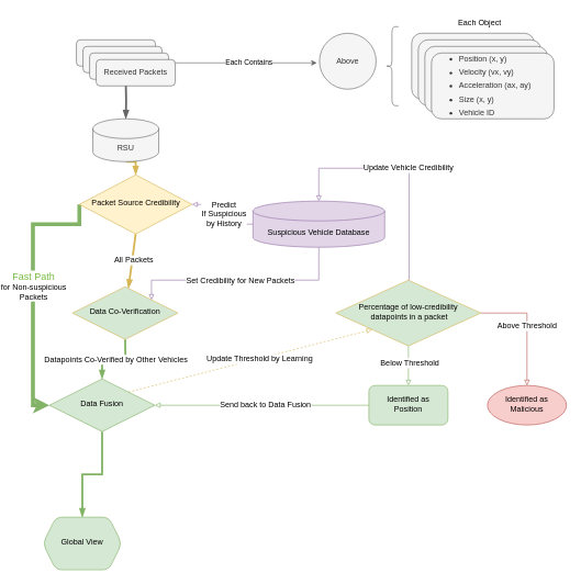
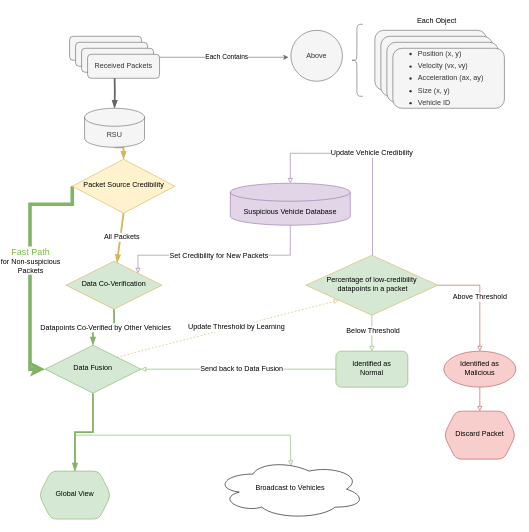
  <mxCell id="0" />
  <mxCell id="1" parent="0" />
  <mxCell id="2" value="Received Packets" style="rounded=1;whiteSpace=wrap;html=1;fontSize=12;glass=0;strokeWidth=1;shadow=0;fillColor=#f5f5f5;fontColor=#333333;strokeColor=#666666;" parent="1" vertex="1"><mxGeometry x="86" y="60" width="120" height="40" as="geometry" /></mxCell>
  <mxCell id="3" value="" style="rounded=0;html=1;jettySize=auto;orthogonalLoop=1;fontSize=11;endArrow=blockThin;endFill=1;strokeWidth=3;shadow=0;labelBackgroundColor=none;exitX=0.5;exitY=1;exitDx=0;exitDy=0;fillColor=#fff2cc;strokeColor=#d6b656;" parent="1" source="46" target="5" edge="1"><mxGeometry y="20" relative="1" as="geometry"><mxPoint as="offset" /><mxPoint x="161" y="280" as="sourcePoint" /></mxGeometry></mxCell>
  <mxCell id="4" value="All Packets" style="edgeLabel;html=1;align=center;verticalAlign=middle;resizable=0;points=[];fontSize=12;" vertex="1" connectable="0" parent="3"><mxGeometry x="-0.045" y="2" relative="1" as="geometry"><mxPoint as="offset" /></mxGeometry></mxCell>
  <mxCell id="5" value="Data Co-Verification" style="rhombus;whiteSpace=wrap;html=1;shadow=0;fontFamily=Helvetica;fontSize=12;align=center;strokeWidth=1;spacing=6;spacingTop=-4;fillColor=#d5e8d4;strokeColor=#d6b656;" parent="1" vertex="1"><mxGeometry x="80" y="435" width="160" height="80" as="geometry" /></mxCell>
  <mxCell id="6" value="&lt;ul style=&quot;line-height: 170%;&quot;&gt;&lt;li&gt;Position (x, y)&lt;br&gt;&lt;/li&gt;&lt;li&gt;Velocity (vx, vy)&lt;br&gt;&lt;/li&gt;&lt;li&gt;Acceleration (ax, ay)&lt;br&gt;&lt;/li&gt;&lt;li&gt;Size (x, y)&lt;br&gt;&lt;/li&gt;&lt;/ul&gt;" style="whiteSpace=wrap;html=1;rounded=1;glass=0;strokeWidth=1;shadow=0;align=left;fillColor=#f5f5f5;fontColor=#333333;strokeColor=#666666;" parent="1" vertex="1"><mxGeometry x="595" y="50" width="186" height="100" as="geometry" /></mxCell>
  <mxCell id="7" value="Each Object" style="text;html=1;align=center;verticalAlign=middle;resizable=0;points=[];autosize=1;strokeColor=none;fillColor=none;" parent="1" vertex="1"><mxGeometry x="653" y="20" width="90" height="30" as="geometry" /></mxCell>
  <mxCell id="8" value="&lt;ul style=&quot;line-height: 170%;&quot;&gt;&lt;li&gt;Position (x, y)&lt;br&gt;&lt;/li&gt;&lt;li&gt;Velocity (vx, vy)&lt;br&gt;&lt;/li&gt;&lt;li&gt;Acceleration (ax, ay)&lt;br&gt;&lt;/li&gt;&lt;li&gt;Size (x, y)&lt;br&gt;&lt;/li&gt;&lt;/ul&gt;" style="whiteSpace=wrap;html=1;rounded=1;glass=0;strokeWidth=1;shadow=0;align=left;fillColor=#f5f5f5;fontColor=#333333;strokeColor=#666666;" parent="1" vertex="1"><mxGeometry x="605" y="60" width="186" height="100" as="geometry" /></mxCell>
  <mxCell id="9" value="&lt;ul style=&quot;line-height: 170%;&quot;&gt;&lt;li&gt;Position (x, y)&lt;br&gt;&lt;/li&gt;&lt;li&gt;Velocity (vx, vy)&lt;br&gt;&lt;/li&gt;&lt;li&gt;Acceleration (ax, ay)&lt;br&gt;&lt;/li&gt;&lt;li&gt;Size (x, y)&lt;br&gt;&lt;/li&gt;&lt;/ul&gt;" style="whiteSpace=wrap;html=1;rounded=1;glass=0;strokeWidth=1;shadow=0;align=left;fillColor=#f5f5f5;fontColor=#333333;strokeColor=#666666;" parent="1" vertex="1"><mxGeometry x="615" y="70" width="186" height="100" as="geometry" /></mxCell>
  <mxCell id="10" value="&lt;ul style=&quot;line-height: 170%;&quot;&gt;&lt;li&gt;Position (x, y)&lt;br&gt;&lt;/li&gt;&lt;li&gt;Velocity (vx, vy)&lt;br&gt;&lt;/li&gt;&lt;li&gt;Acceleration (ax, ay)&lt;br&gt;&lt;/li&gt;&lt;li&gt;Size (x, y)&lt;br&gt;&lt;/li&gt;&lt;li&gt;Vehicle ID&lt;/li&gt;&lt;/ul&gt;" style="whiteSpace=wrap;html=1;rounded=1;glass=0;strokeWidth=1;shadow=0;align=left;fillColor=#f5f5f5;fontColor=#333333;strokeColor=#666666;" parent="1" vertex="1"><mxGeometry x="625" y="80" width="186" height="100" as="geometry" /></mxCell>
  <mxCell id="11" value="Above" style="ellipse;whiteSpace=wrap;html=1;rounded=1;glass=0;strokeWidth=1;shadow=0;fillColor=#f5f5f5;fontColor=#333333;strokeColor=#666666;" parent="1" vertex="1"><mxGeometry x="455" y="50" width="86" height="85" as="geometry" /></mxCell>
  <mxCell id="12" value="" style="shape=curlyBracket;whiteSpace=wrap;html=1;rounded=1;flipH=1;labelPosition=right;verticalLabelPosition=middle;align=left;verticalAlign=middle;size=0.5;direction=west;fillColor=#f5f5f5;fontColor=#333333;strokeColor=#666666;" parent="1" vertex="1"><mxGeometry x="555" y="40" width="20" height="120" as="geometry" /></mxCell>
  <mxCell id="13" value="Received Packets" style="rounded=1;whiteSpace=wrap;html=1;fontSize=12;glass=0;strokeWidth=1;shadow=0;fillColor=#f5f5f5;fontColor=#333333;strokeColor=#666666;" parent="1" vertex="1"><mxGeometry x="96" y="70" width="120" height="40" as="geometry" /></mxCell>
  <mxCell id="14" value="Received Packets" style="rounded=1;whiteSpace=wrap;html=1;fontSize=12;glass=0;strokeWidth=1;shadow=0;fillColor=#f5f5f5;fontColor=#333333;strokeColor=#666666;" parent="1" vertex="1"><mxGeometry x="106" y="80" width="120" height="40" as="geometry" /></mxCell>
  <mxCell id="15" value="" style="edgeStyle=orthogonalEdgeStyle;rounded=0;orthogonalLoop=1;jettySize=auto;html=1;exitX=1;exitY=0.25;exitDx=0;exitDy=0;fillColor=#f5f5f5;strokeColor=#666666;" parent="1" source="14" edge="1"><mxGeometry relative="1" as="geometry"><mxPoint x="451" y="95" as="targetPoint" /><Array as="points"><mxPoint x="226" y="95" /></Array></mxGeometry></mxCell>
  <mxCell id="16" value="Each Contains" style="edgeLabel;html=1;align=center;verticalAlign=middle;resizable=0;points=[];" parent="15" vertex="1" connectable="0"><mxGeometry x="0.097" y="3" relative="1" as="geometry"><mxPoint y="1" as="offset" /></mxGeometry></mxCell>
  <mxCell id="17" value="" style="edgeStyle=orthogonalEdgeStyle;rounded=0;orthogonalLoop=1;jettySize=auto;html=1;endArrow=blockThin;endFill=1;entryX=0.5;entryY=0;entryDx=0;entryDy=0;entryPerimeter=0;fillColor=#f5f5f5;strokeColor=#666666;strokeWidth=3;" parent="1" target="20" edge="1"><mxGeometry relative="1" as="geometry"><mxPoint x="161" y="125" as="sourcePoint" /><mxPoint x="161" y="180" as="targetPoint" /><Array as="points" /></mxGeometry></mxCell>
  <mxCell id="18" value="Received Packets" style="rounded=1;whiteSpace=wrap;html=1;fontSize=12;glass=0;strokeWidth=1;shadow=0;fillColor=#f5f5f5;fontColor=#333333;strokeColor=#666666;" parent="1" vertex="1"><mxGeometry x="116" y="90" width="120" height="40" as="geometry" /></mxCell>
  <mxCell id="19" style="edgeStyle=orthogonalEdgeStyle;rounded=0;orthogonalLoop=1;jettySize=auto;html=1;exitX=0.5;exitY=1;exitDx=0;exitDy=0;exitPerimeter=0;entryX=0.5;entryY=0;entryDx=0;entryDy=0;strokeWidth=3;fontSize=12;endArrow=blockThin;endFill=1;fillColor=#fff2cc;strokeColor=#d6b656;" edge="1" parent="1" source="20" target="46"><mxGeometry relative="1" as="geometry" /></mxCell>
  <mxCell id="20" value="RSU" style="shape=cylinder3;whiteSpace=wrap;html=1;boundedLbl=1;backgroundOutline=1;size=15;fillColor=#f5f5f5;fontColor=#333333;strokeColor=#666666;" parent="1" vertex="1"><mxGeometry x="111" y="180" width="100" height="65" as="geometry" /></mxCell>
  <mxCell id="21" value="" style="rounded=0;html=1;jettySize=auto;orthogonalLoop=1;fontSize=11;endArrow=blockThin;endFill=1;strokeWidth=3;shadow=0;labelBackgroundColor=none;edgeStyle=orthogonalEdgeStyle;fillColor=#d5e8d4;strokeColor=#82b366;" parent="1" target="25" edge="1"><mxGeometry y="20" relative="1" as="geometry"><mxPoint as="offset" /><mxPoint x="160" y="515" as="sourcePoint" /></mxGeometry></mxCell>
  <mxCell id="22" value="&lt;font style=&quot;font-size: 12px;&quot;&gt;Datapoints Co-Verified by Other Vehicles&lt;/font&gt;" style="edgeLabel;html=1;align=center;verticalAlign=middle;resizable=0;points=[];" parent="21" vertex="1" connectable="0"><mxGeometry x="-0.029" relative="1" as="geometry"><mxPoint as="offset" /></mxGeometry></mxCell>
  <mxCell id="23" value="" style="edgeStyle=orthogonalEdgeStyle;rounded=0;orthogonalLoop=1;jettySize=auto;html=1;fontSize=12;endArrow=blockThin;endFill=1;entryX=0.5;entryY=0;entryDx=0;entryDy=0;fillColor=#d5e8d4;strokeColor=#82b366;strokeWidth=3;" parent="1" source="25" target="37" edge="1"><mxGeometry relative="1" as="geometry"><mxPoint x="160" y="715" as="targetPoint" /></mxGeometry></mxCell>
  <mxCell id="24" value="&lt;font style=&quot;font-size: 12px;&quot;&gt;Update Threshold by Learning&lt;/font&gt;" style="rounded=0;orthogonalLoop=1;jettySize=auto;html=1;exitX=1;exitY=0;exitDx=0;exitDy=0;entryX=0;entryY=1;entryDx=0;entryDy=0;endArrow=block;endFill=0;dashed=1;fillColor=#fff2cc;strokeColor=#d6b656;" edge="1" parent="1" source="25" target="30"><mxGeometry x="0.073" y="-1" relative="1" as="geometry"><mxPoint as="offset" /></mxGeometry></mxCell>
  <mxCell id="25" value="Data Fusion" style="rhombus;whiteSpace=wrap;html=1;shadow=0;fontFamily=Helvetica;fontSize=12;align=center;strokeWidth=1;spacing=6;spacingTop=-4;fillColor=#d5e8d4;strokeColor=#82b366;" parent="1" vertex="1"><mxGeometry x="45" y="575" width="160" height="80" as="geometry" /></mxCell>
  <mxCell id="26" value="Above Threshold" style="edgeStyle=orthogonalEdgeStyle;rounded=0;orthogonalLoop=1;jettySize=auto;html=1;fontSize=12;endArrow=block;endFill=0;fillColor=#f8cecc;strokeColor=#b85450;" parent="1" source="30" target="32" edge="1"><mxGeometry relative="1" as="geometry" /></mxCell>
  <mxCell id="27" value="" style="edgeStyle=orthogonalEdgeStyle;rounded=0;orthogonalLoop=1;jettySize=auto;html=1;fontSize=12;endArrow=block;endFill=0;fillColor=#d5e8d4;strokeColor=#82b366;" parent="1" source="30" target="34" edge="1"><mxGeometry relative="1" as="geometry" /></mxCell>
  <mxCell id="28" value="Below Threshold" style="edgeLabel;html=1;align=center;verticalAlign=middle;resizable=0;points=[];fontSize=12;" parent="27" vertex="1" connectable="0"><mxGeometry x="-0.18" y="1" relative="1" as="geometry"><mxPoint as="offset" /></mxGeometry></mxCell>
  <mxCell id="29" value="Update Vehicle Credibility" style="edgeStyle=orthogonalEdgeStyle;rounded=0;orthogonalLoop=1;jettySize=auto;html=1;fontSize=12;endArrow=block;endFill=0;entryX=0.5;entryY=0;entryDx=0;entryDy=0;entryPerimeter=0;fillColor=#e1d5e7;strokeColor=#9673a6;" edge="1" parent="1" source="30" target="43"><mxGeometry x="-0.046" relative="1" as="geometry"><mxPoint x="590" y="235" as="targetPoint" /><Array as="points"><mxPoint x="591" y="255" /><mxPoint x="454" y="255" /></Array><mxPoint as="offset" /></mxGeometry></mxCell>
  <mxCell id="30" value="Percentage of low-credibility&lt;br&gt;&amp;nbsp;datapoints in a packet" style="rhombus;whiteSpace=wrap;html=1;shadow=0;fontFamily=Helvetica;fontSize=12;align=center;strokeWidth=1;spacing=6;spacingTop=-4;fillColor=#d5e8d4;strokeColor=#d6b656;" parent="1" vertex="1"><mxGeometry x="480" y="425" width="220" height="100" as="geometry" /></mxCell>
+ <mxCell id="31" value="" style="edgeStyle=orthogonalEdgeStyle;rounded=0;orthogonalLoop=1;jettySize=auto;html=1;fontSize=12;endArrow=block;endFill=0;fillColor=#f8cecc;strokeColor=#b85450;" parent="1" source="32" target="35" edge="1"><mxGeometry relative="1" as="geometry" /></mxCell>
  <mxCell id="32" value="Identified as Malicious" style="ellipse;whiteSpace=wrap;html=1;shadow=0;strokeWidth=1;spacing=6;spacingTop=-4;fillColor=#f8cecc;strokeColor=#b85450;" parent="1" vertex="1"><mxGeometry x="710" y="585" width="120" height="60" as="geometry" /></mxCell>
  <mxCell id="33" value="Send back to Data Fusion" style="edgeStyle=orthogonalEdgeStyle;rounded=0;orthogonalLoop=1;jettySize=auto;html=1;exitX=0;exitY=0.5;exitDx=0;exitDy=0;entryX=1;entryY=0.5;entryDx=0;entryDy=0;fontSize=12;endArrow=block;endFill=0;fillColor=#d5e8d4;strokeColor=#82b366;" parent="1" source="34" target="25" edge="1"><mxGeometry x="-0.035" relative="1" as="geometry"><mxPoint as="offset" /></mxGeometry></mxCell>
- <mxCell id="34" value="Identified as&lt;br&gt;&amp;nbsp;Position&amp;nbsp;" style="rounded=1;whiteSpace=wrap;html=1;shadow=0;strokeWidth=1;spacing=6;spacingTop=-4;fillColor=#d5e8d4;strokeColor=#82b366;" parent="1" vertex="1"><mxGeometry x="530" y="585" width="120" height="60" as="geometry" /></mxCell>
+ <mxCell id="34" value="Identified as&lt;br&gt;&amp;nbsp;Normal&amp;nbsp;" style="rounded=1;whiteSpace=wrap;html=1;shadow=0;strokeWidth=1;spacing=6;spacingTop=-4;fillColor=#d5e8d4;strokeColor=#82b366;" parent="1" vertex="1"><mxGeometry x="530" y="585" width="120" height="60" as="geometry" /></mxCell>
+ <mxCell id="35" value="Discard Packet" style="shape=hexagon;perimeter=hexagonPerimeter2;whiteSpace=wrap;html=1;fixedSize=1;rounded=1;shadow=0;strokeWidth=1;spacing=6;spacingTop=-4;fillColor=#f8cecc;strokeColor=#b85450;" parent="1" vertex="1"><mxGeometry x="710" y="685" width="120" height="80" as="geometry" /></mxCell>
+ <mxCell id="36" value="" style="edgeStyle=orthogonalEdgeStyle;rounded=0;orthogonalLoop=1;jettySize=auto;html=1;fontSize=12;endArrow=block;endFill=0;fillColor=#d5e8d4;strokeColor=#82b366;entryX=0.504;entryY=0.11;entryDx=0;entryDy=0;entryPerimeter=0;" parent="1" source="37" target="38" edge="1"><mxGeometry relative="1" as="geometry"><Array as="points"><mxPoint x="454" y="725" /></Array></mxGeometry></mxCell>
  <mxCell id="37" value="Global View" style="shape=hexagon;perimeter=hexagonPerimeter2;whiteSpace=wrap;html=1;fixedSize=1;rounded=1;shadow=0;strokeWidth=1;spacing=6;spacingTop=-4;fillColor=#d5e8d4;strokeColor=#82b366;" parent="1" vertex="1"><mxGeometry x="35" y="785" width="120" height="80" as="geometry" /></mxCell>
+ <mxCell id="38" value="Broadcast to Vehicles" style="ellipse;shape=cloud;whiteSpace=wrap;html=1;rounded=1;shadow=0;strokeWidth=1;spacing=6;spacingTop=-4;" parent="1" vertex="1"><mxGeometry x="329" y="765" width="250" height="100" as="geometry" /></mxCell>
  <mxCell id="39" style="edgeStyle=orthogonalEdgeStyle;rounded=0;orthogonalLoop=1;jettySize=auto;html=1;entryX=1;entryY=0;entryDx=0;entryDy=0;fontSize=12;endArrow=block;endFill=0;exitX=0.5;exitY=1;exitDx=0;exitDy=0;exitPerimeter=0;fillColor=#e1d5e7;strokeColor=#9673a6;" edge="1" parent="1" source="43" target="5"><mxGeometry relative="1" as="geometry"><mxPoint x="410" y="365" as="sourcePoint" /><mxPoint x="200" y="445" as="targetPoint" /><Array as="points"><mxPoint x="454" y="425" /><mxPoint x="200" y="425" /></Array></mxGeometry></mxCell>
  <mxCell id="40" value="Set Credibility for New Packets" style="edgeLabel;html=1;align=center;verticalAlign=middle;resizable=0;points=[];fontSize=12;" vertex="1" connectable="0" parent="39"><mxGeometry x="-0.421" relative="1" as="geometry"><mxPoint x="-73" as="offset" /></mxGeometry></mxCell>
- <mxCell id="41" style="edgeStyle=orthogonalEdgeStyle;rounded=0;orthogonalLoop=1;jettySize=auto;html=1;exitX=0;exitY=0.5;exitDx=0;exitDy=0;exitPerimeter=0;entryX=1;entryY=0.5;entryDx=0;entryDy=0;strokeWidth=1;fontSize=12;endArrow=block;endFill=0;fillColor=#e1d5e7;strokeColor=#9673a6;" edge="1" parent="1" source="43" target="46"><mxGeometry relative="1" as="geometry" /></mxCell>
- <mxCell id="42" value="Predict &lt;br&gt;If Suspicious&lt;br&gt;by History" style="edgeLabel;html=1;align=center;verticalAlign=middle;resizable=0;points=[];fontSize=12;" vertex="1" connectable="0" parent="41"><mxGeometry x="0.005" y="-2" relative="1" as="geometry"><mxPoint as="offset" /></mxGeometry></mxCell>
  <mxCell id="43" value="Suspicious Vehicle Database" style="shape=cylinder3;whiteSpace=wrap;html=1;boundedLbl=1;backgroundOutline=1;size=15;fillColor=#e1d5e7;strokeColor=#9673a6;" vertex="1" parent="1"><mxGeometry x="354" y="305" width="200" height="70" as="geometry" /></mxCell>
  <mxCell id="44" style="edgeStyle=orthogonalEdgeStyle;rounded=0;orthogonalLoop=1;jettySize=auto;html=1;exitX=0;exitY=0.5;exitDx=0;exitDy=0;entryX=0;entryY=0.5;entryDx=0;entryDy=0;strokeWidth=6;fontSize=12;endArrow=classic;endFill=1;fillColor=#d5e8d4;strokeColor=#82b366;" edge="1" parent="1" source="46" target="25"><mxGeometry relative="1" as="geometry"><Array as="points"><mxPoint x="20" y="340" /><mxPoint x="20" y="615" /></Array></mxGeometry></mxCell>
  <mxCell id="45" value="&lt;font style=&quot;font-size: 15px;&quot; color=&quot;#77bb41&quot;&gt;Fast Path&lt;br&gt;&lt;/font&gt;for Non-suspicious&lt;br&gt;Packets" style="edgeLabel;html=1;align=center;verticalAlign=middle;resizable=0;points=[];fontSize=12;" vertex="1" connectable="0" parent="44"><mxGeometry x="-0.079" y="2" relative="1" as="geometry"><mxPoint x="-2" y="10" as="offset" /></mxGeometry></mxCell>
  <mxCell id="46" value="Packet Source Credibility" style="rhombus;whiteSpace=wrap;html=1;shadow=0;fontFamily=Helvetica;fontSize=12;align=center;strokeWidth=1;spacing=6;spacingTop=-4;fillColor=#fff2cc;strokeColor=#d6b656;" vertex="1" parent="1"><mxGeometry x="90.5" y="265" width="171" height="90" as="geometry" /></mxCell>
